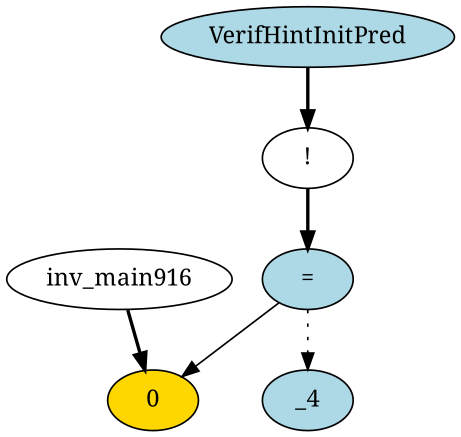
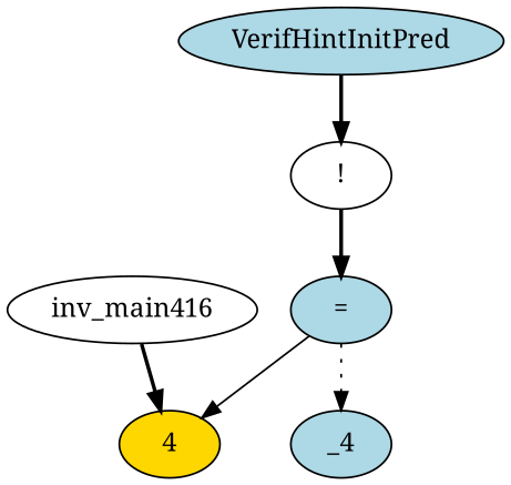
  digraph {
    fontname="Noto Serif"
    node [fillcolor=lightblue fontname="Noto Serif" style=filled]
    edge [fontname="Noto Serif" style=bold]
-   n1 [fillcolor=white label=inv_main916]
-   n2 [fillcolor=gold label=0]
+   n1 [fillcolor=white label=inv_main416]
+   n2 [fillcolor=gold label=4]
    n3 [label=VerifHintInitPred]
    n4 [fillcolor=white label="!"]
    n5 [label="="]
    n6 [label=_4]
    n1 -> n2
    n3 -> n4
    n4 -> n5
    n5 -> n2 [style=solid]
    n5 -> n6 [style=dotted]
  }
